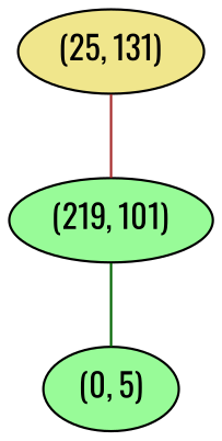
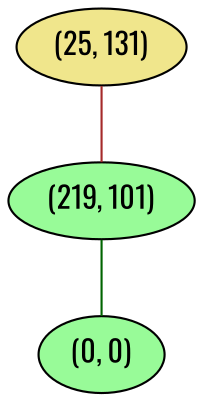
  graph {
    fontname=Oswald
    node [fillcolor=palegreen fontname=Oswald style=filled]
    edge [fontname=Oswald]
    "(25, 131)" [fillcolor=khaki]
    "(219, 101)"
-   "(0, 0)" [label="(0, 5)"]
+   "(0, 0)"
    "(25, 131)" -- "(219, 101)" [color=brown weight=2]
    "(219, 101)" -- "(0, 0)" [color=darkgreen weight=4]
  }
